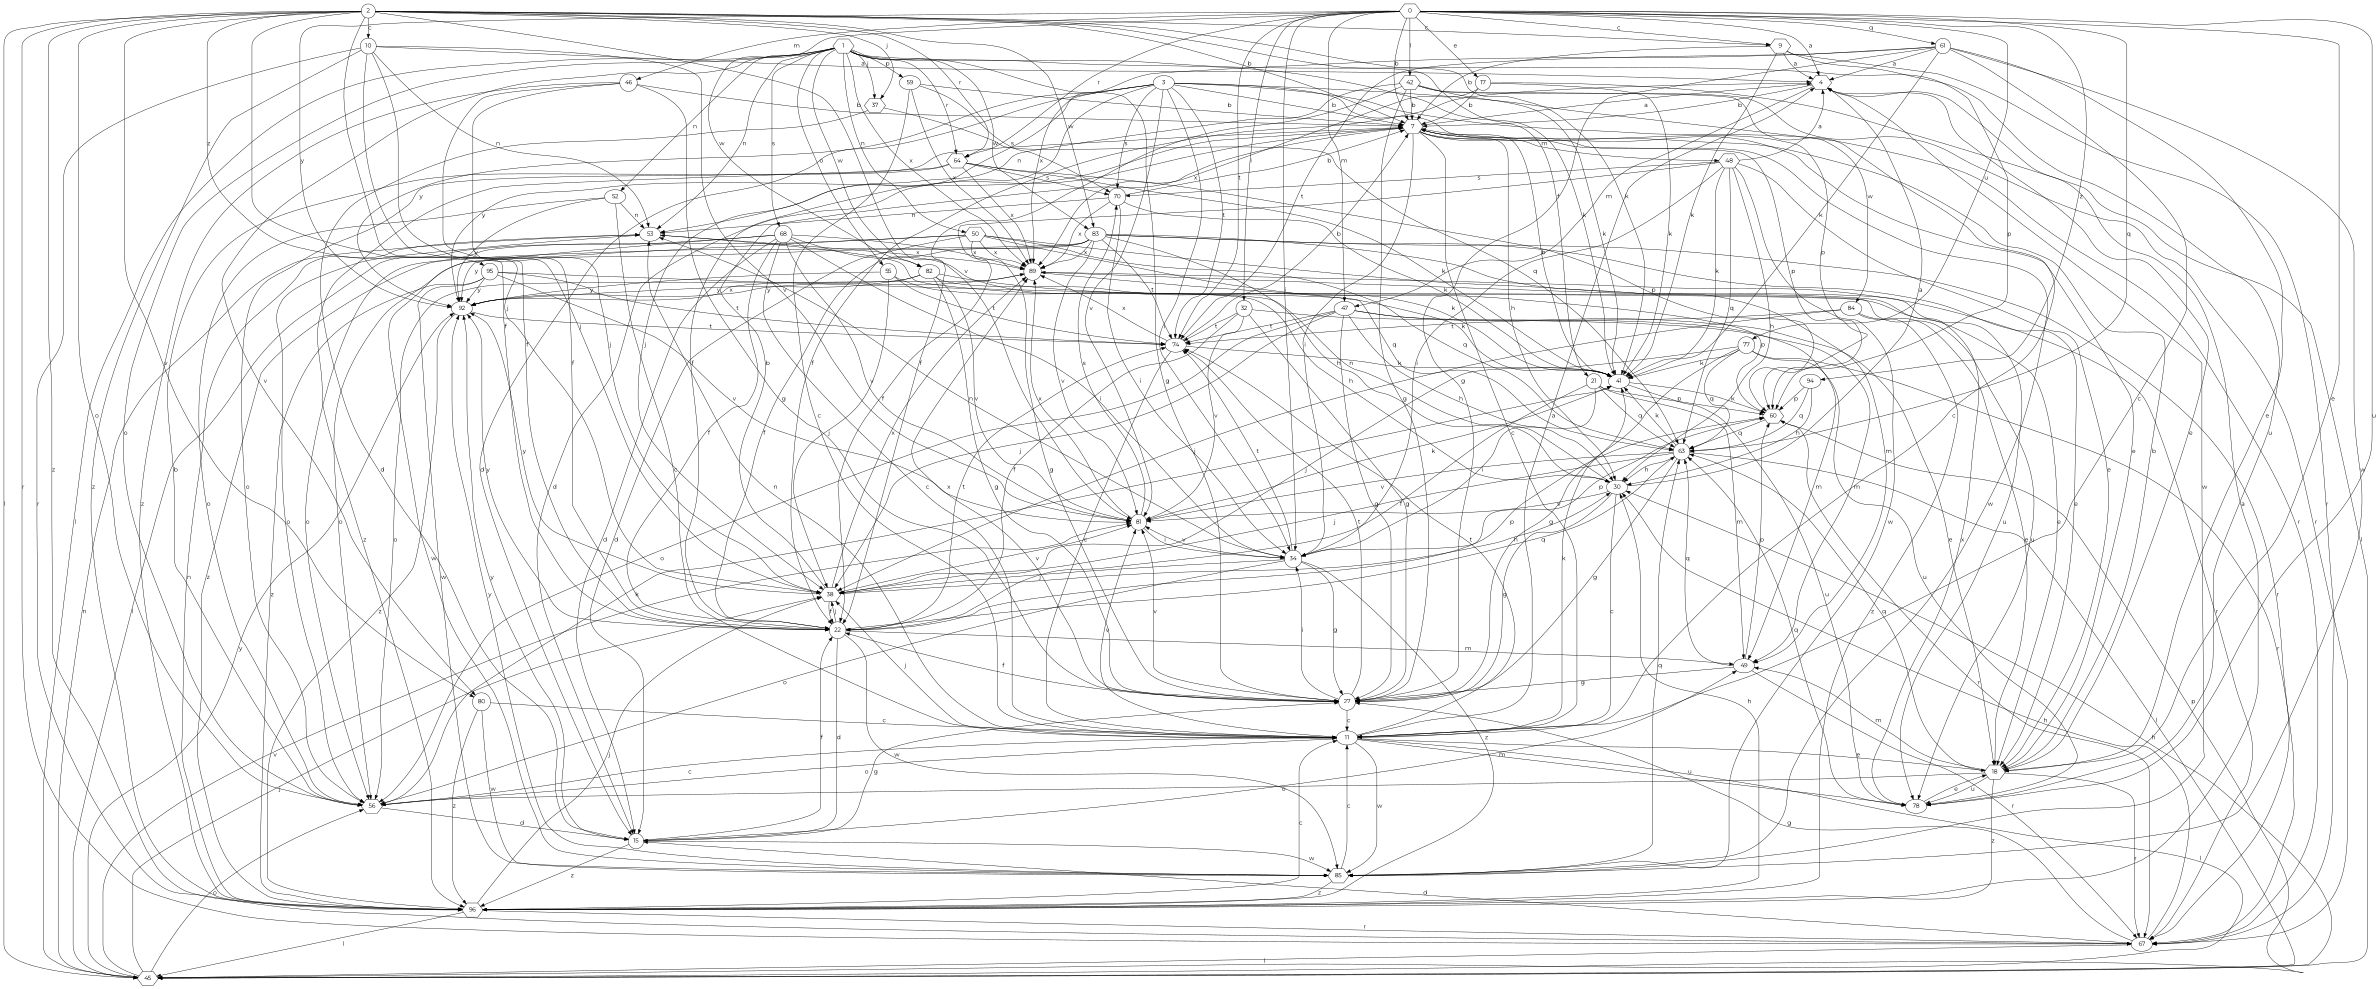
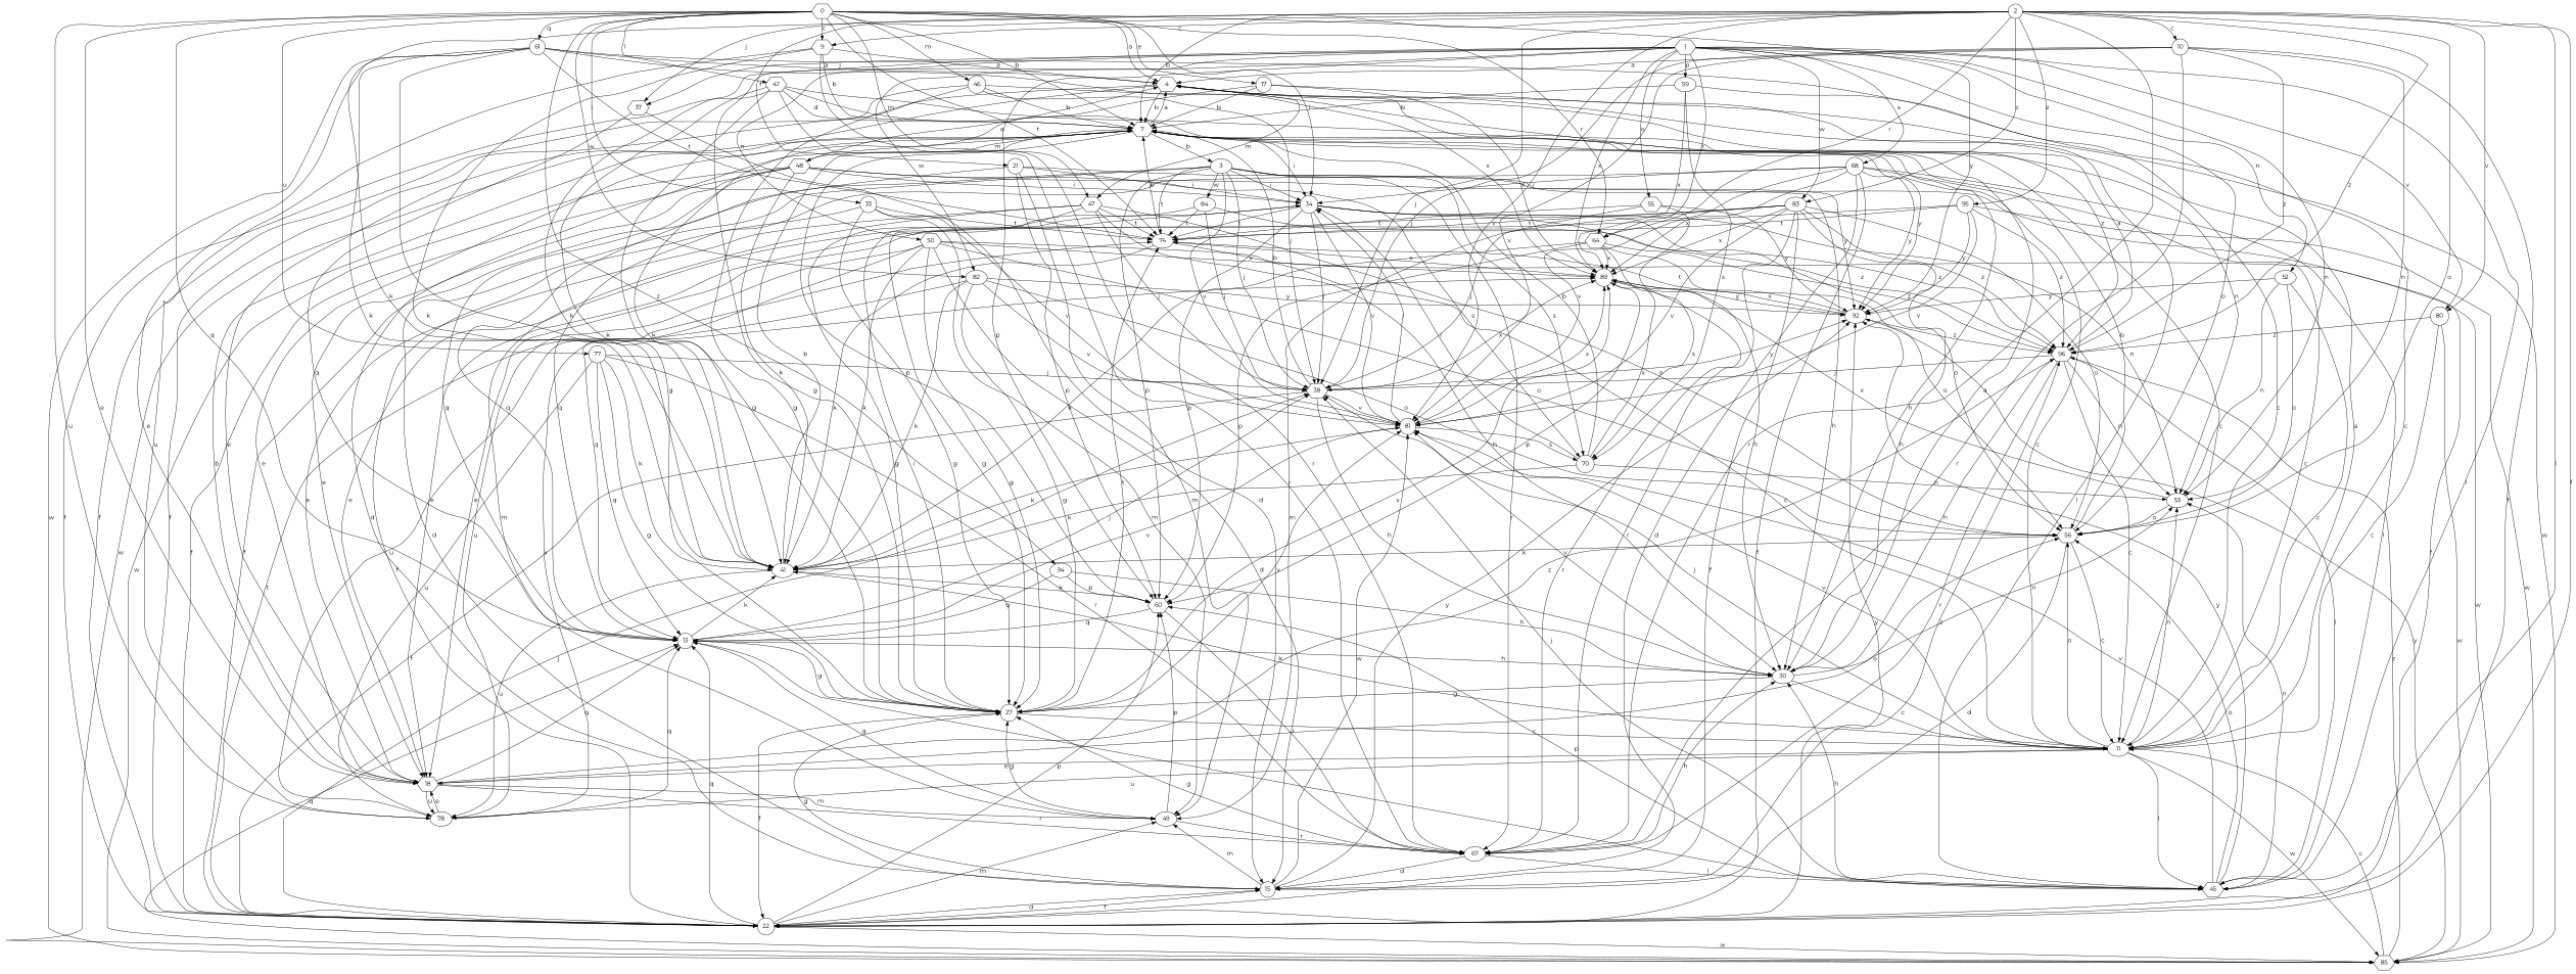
  strict digraph {
    fontname=Montserrat
    node [fontname=Montserrat shape=circle]
    edge [fontname=Montserrat]
    0 [shape=hexagon]
    4 [shape=hexagon]
    7 [shape=hexagon]
    n4 [label=9 shape=hexagon]
    17
    18 [shape=hexagon]
-   32
+   32 [label=33]
    34
    42 [shape=hexagon]
    46
-   47 [shape=ellipse]
+   47 [shape=hexagon]
    61
-   63
+   63 [label=13]
    64 [shape=hexagon]
    74 [shape=ellipse]
    77
    78 [shape=ellipse]
    82 [shape=ellipse]
    92 [shape=ellipse]
    94 [shape=ellipse]
    22
    85 [shape=hexagon]
    60 [shape=hexagon]
    15
    11 [shape=ellipse]
    30 [shape=ellipse]
    48 [shape=hexagon]
    41 [shape=ellipse]
    67 [shape=ellipse]
    45 [shape=hexagon]
    89
    56 [shape=hexagon]
    96 [shape=hexagon]
    49 [shape=ellipse]
    27
    81
    53 [shape=ellipse]
    38 [shape=hexagon]
    70
    1 [shape=hexagon]
    37 [shape=hexagon]
    50 [shape=hexagon]
    52 [shape=ellipse]
-   55
+   55 [shape=hexagon]
    59 [shape=ellipse]
    68
    80
    83 [shape=ellipse]
    2
    10
    21
    95
    3 [shape=ellipse]
    84 [shape=ellipse]
    0 -> 4 [label=a]
    0 -> 7 [label=b]
    0 -> n4 [label=c]
    0 -> 17 [label=e]
    0 -> 18 [label=e]
    0 -> 32 [label=i]
    0 -> 34 [label=i]
    0 -> 42 [label=l]
    0 -> 46 [label=m]
    0 -> 47 [label=m]
    0 -> 61 [label=q]
    0 -> 63 [label=q]
    0 -> 64 [label=r]
    0 -> 74 [label=t]
    0 -> 77 [label=u]
    0 -> 78 [label=u]
    0 -> 82 [label=w]
    0 -> 92 [label=y]
    0 -> 94 [label=z]
    4 -> 7 [label=b]
    4 -> 18 [label=e]
    4 -> 47 [label=m]
    4 -> 22 [label=f]
    4 -> 85 [label=w]
    7 -> 4 [label=a]
    7 -> 18 [label=e]
    7 -> 34 [label=i]
    7 -> 92 [label=y]
    7 -> 85 [label=w]
    7 -> 60 [label=p]
    7 -> 15 [label=d]
    7 -> 11 [label=c]
    7 -> 30 [label=h]
    7 -> 48 [label=m]
    n4 -> 4 [label=a]
    n4 -> 7 [label=b]
    n4 -> 78 [label=u]
    n4 -> 41 [label=k]
    n4 -> 67 [label=r]
    17 -> 7 [label=b]
    17 -> 41 [label=k]
    17 -> 45 [label=l]
    17 -> 89 [label=x]
    18 -> 7 [label=b]
    18 -> 63 [label=q]
    18 -> 78 [label=u]
    18 -> 67 [label=r]
    18 -> 56 [label=o]
    18 -> 96 [label=z]
    18 -> 49 [label=m]
    32 -> 74 [label=t]
    32 -> 22 [label=f]
    32 -> 49 [label=m]
    32 -> 27 [label=g]
    32 -> 81 [label=v]
    34 -> 74 [label=t]
    34 -> 60 [label=p]
    34 -> 56 [label=o]
    34 -> 96 [label=z]
    34 -> 27 [label=g]
    34 -> 81 [label=v]
    34 -> 53 [label=n]
    34 -> 38 [label=j]
-   42 -> 7 [label=b]
+   42 -> 7 [label=d]
    42 -> 22 [label=f]
    42 -> 11 [label=c]
    42 -> 41 [label=k]
    42 -> 67 [label=r]
    42 -> 27 [label=g]
    42 -> 53 [label=n]
    46 -> 7 [label=b]
    46 -> 22 [label=f]
    46 -> 96 [label=z]
    46 -> 27 [label=g]
    46 -> 38 [label=j]
    47 -> 18 [label=e]
    47 -> 74 [label=t]
    47 -> 30 [label=h]
    47 -> 56 [label=o]
    47 -> 49 [label=m]
    47 -> 27 [label=g]
    47 -> 38 [label=j]
    61 -> 4 [label=a]
    61 -> 18 [label=e]
    61 -> 74 [label=t]
    61 -> 85 [label=w]
    61 -> 11 [label=c]
    61 -> 41 [label=k]
    61 -> 89 [label=x]
    61 -> 27 [label=g]
    63 -> 30 [label=h]
    63 -> 41 [label=k]
    63 -> 45 [label=l]
    63 -> 27 [label=g]
    63 -> 81 [label=v]
    63 -> 38 [label=j]
    64 -> 60 [label=p]
    64 -> 41 [label=k]
    64 -> 89 [label=x]
    64 -> 56 [label=o]
    64 -> 96 [label=z]
    64 -> 70 [label=s]
    74 -> 7 [label=b]
    74 -> 11 [label=c]
    74 -> 41 [label=k]
    74 -> 89 [label=x]
    77 -> 63 [label=q]
    77 -> 78 [label=u]
    77 -> 41 [label=k]
    77 -> 67 [label=r]
    77 -> 27 [label=g]
    77 -> 38 [label=j]
    78 -> 18 [label=e]
    78 -> 63 [label=q]
    78 -> 89 [label=x]
    82 -> 78 [label=u]
    82 -> 92 [label=y]
    82 -> 41 [label=k]
    82 -> 56 [label=o]
    82 -> 27 [label=g]
    82 -> 81 [label=v]
    92 -> 74 [label=t]
    92 -> 89 [label=x]
    92 -> 96 [label=z]
    94 -> 63 [label=q]
    94 -> 60 [label=p]
    94 -> 30 [label=h]
    22 -> 63 [label=q]
    22 -> 74 [label=t]
    22 -> 92 [label=y]
    22 -> 85 [label=w]
    22 -> 60 [label=p]
    22 -> 15 [label=d]
    22 -> 49 [label=m]
    22 -> 38 [label=j]
    85 -> 63 [label=q]
    85 -> 92 [label=y]
    85 -> 11 [label=c]
    85 -> 96 [label=z]
    60 -> 63 [label=q]
    60 -> 67 [label=r]
    15 -> 92 [label=y]
    15 -> 22 [label=f]
-   15 -> 85 [label=w]
+   15 -> 81 [label=w]
    15 -> 96 [label=z]
    15 -> 49 [label=m]
    15 -> 27 [label=g]
    11 -> 4 [label=a]
    11 -> 18 [label=e]
-   11 -> 74 [label=t]
    11 -> 78 [label=u]
    11 -> 85 [label=w]
    11 -> 41 [label=k]
    11 -> 45 [label=l]
    11 -> 56 [label=o]
    11 -> 81 [label=v]
    11 -> 53 [label=n]
    11 -> 38 [label=j]
    30 -> 4 [label=a]
    30 -> 11 [label=c]
    30 -> 27 [label=g]
    30 -> 81 [label=v]
    30 -> 53 [label=n]
    48 -> 4 [label=a]
    48 -> 18 [label=e]
    48 -> 34 [label=i]
    48 -> 63 [label=q]
    48 -> 22 [label=f]
    48 -> 85 [label=w]
    48 -> 30 [label=h]
    48 -> 41 [label=k]
    48 -> 70 [label=s]
    41 -> 7 [label=b]
    41 -> 78 [label=u]
    41 -> 60 [label=k]
    67 -> 15 [label=d]
    67 -> 30 [label=h]
    67 -> 45 [label=l]
    67 -> 27 [label=g]
    45 -> 92 [label=y]
    45 -> 60 [label=p]
    45 -> 30 [label=h]
    45 -> 56 [label=o]
    45 -> 81 [label=v]
    45 -> 53 [label=n]
    45 -> 38 [label=j]
    89 -> 92 [label=y]
    89 -> 60 [label=p]
    89 -> 67 [label=r]
    56 -> 7 [label=b]
    56 -> 15 [label=d]
    56 -> 11 [label=c]
    56 -> 41 [label=k]
    96 -> 4 [label=a]
    96 -> 11 [label=c]
    96 -> 30 [label=h]
    96 -> 67 [label=r]
    96 -> 45 [label=l]
    96 -> 53 [label=n]
    96 -> 38 [label=j]
    49 -> 63 [label=q]
    49 -> 60 [label=p]
    49 -> 67 [label=r]
    49 -> 27 [label=g]
    27 -> 34 [label=i]
    27 -> 74 [label=t]
    27 -> 22 [label=f]
    27 -> 11 [label=c]
    27 -> 89 [label=x]
    27 -> 81 [label=v]
    81 -> 34 [label=i]
    81 -> 41 [label=k]
    81 -> 89 [label=x]
    81 -> 70 [label=s]
    53 -> 89 [label=x]
    53 -> 56 [label=o]
    38 -> 7 [label=b]
    38 -> 92 [label=y]
    38 -> 22 [label=f]
    38 -> 30 [label=h]
    38 -> 89 [label=x]
    38 -> 81 [label=v]
    70 -> 7 [label=b]
    70 -> 34 [label=i]
    70 -> 41 [label=k]
    70 -> 89 [label=x]
    70 -> 53 [label=n]
    1 -> 64 [label=r]
    1 -> 82 [label=w]
    1 -> 60 [label=p]
    1 -> 41 [label=k]
    1 -> 45 [label=l]
    1 -> 89 [label=x]
    1 -> 56 [label=o]
    1 -> 27 [label=g]
    1 -> 53 [label=n]
    1 -> 37 [label=j]
    1 -> 50 [label=n]
    1 -> 52 [label=n]
    1 -> 55 [label=o]
    1 -> 59 [label=p]
    1 -> 68 [label=s]
    1 -> 80 [label=v]
    1 -> 83 [label=w]
    37 -> 63 [label=q]
    37 -> 15 [label=d]
    50 -> 63 [label=q]
    50 -> 78 [label=u]
    50 -> 85 [label=w]
    50 -> 15 [label=d]
    50 -> 41 [label=k]
    50 -> 89 [label=x]
    50 -> 56 [label=o]
    50 -> 27 [label=g]
    52 -> 92 [label=y]
    52 -> 11 [label=c]
    52 -> 56 [label=o]
    52 -> 53 [label=n]
    55 -> 74 [label=t]
    55 -> 92 [label=y]
    55 -> 30 [label=h]
    55 -> 38 [label=j]
    59 -> 7 [label=b]
    59 -> 11 [label=c]
    59 -> 89 [label=x]
    59 -> 70 [label=s]
    68 -> 34 [label=i]
    68 -> 63 [label=q]
    68 -> 92 [label=y]
    68 -> 22 [label=f]
    68 -> 15 [label=d]
    68 -> 11 [label=c]
    68 -> 45 [label=l]
    68 -> 89 [label=x]
    68 -> 81 [label=v]
    80 -> 85 [label=w]
    80 -> 11 [label=c]
    80 -> 96 [label=z]
    83 -> 18 [label=e]
    83 -> 74 [label=t]
    83 -> 22 [label=f]
    83 -> 30 [label=h]
    83 -> 67 [label=r]
    83 -> 89 [label=x]
    83 -> 56 [label=o]
    83 -> 96 [label=z]
    83 -> 49 [label=m]
    83 -> 81 [label=v]
    2 -> 7 [label=b]
    2 -> n4 [label=c]
    2 -> 64 [label=r]
    2 -> 22 [label=f]
    2 -> 41 [label=k]
    2 -> 67 [label=r]
    2 -> 45 [label=l]
    2 -> 56 [label=o]
    2 -> 96 [label=z]
    2 -> 81 [label=v]
    2 -> 38 [label=j]
    2 -> 37 [label=j]
    2 -> 80 [label=v]
-   2 -> 83 [label=w]
+   2 -> 83 [label=c]
    2 -> 10 [label=c]
    2 -> 21 [label=f]
    2 -> 95 [label=z]
    10 -> 4 [label=a]
    10 -> 22 [label=f]
    10 -> 67 [label=r]
    10 -> 96 [label=z]
    10 -> 81 [label=v]
    10 -> 53 [label=n]
    10 -> 38 [label=j]
    21 -> 34 [label=i]
    21 -> 63 [label=q]
    21 -> 22 [label=f]
    21 -> 60 [label=p]
    21 -> 49 [label=m]
    95 -> 18 [label=e]
    95 -> 74 [label=t]
    95 -> 92 [label=y]
    95 -> 85 [label=w]
    95 -> 96 [label=z]
    95 -> 81 [label=v]
-   3 -> 7 [label=b]
+   7 -> 3 [label=b]
    3 -> 34 [label=i]
    3 -> 74 [label=t]
    3 -> 92 [label=y]
    3 -> 22 [label=f]
    3 -> 60 [label=p]
    3 -> 15 [label=d]
    3 -> 67 [label=r]
    3 -> 81 [label=v]
    3 -> 38 [label=j]
    3 -> 70 [label=s]
    3 -> 84 [label=w]
    84 -> 18 [label=e]
    84 -> 74 [label=t]
    84 -> 96 [label=z]
    84 -> 38 [label=j]
  }
